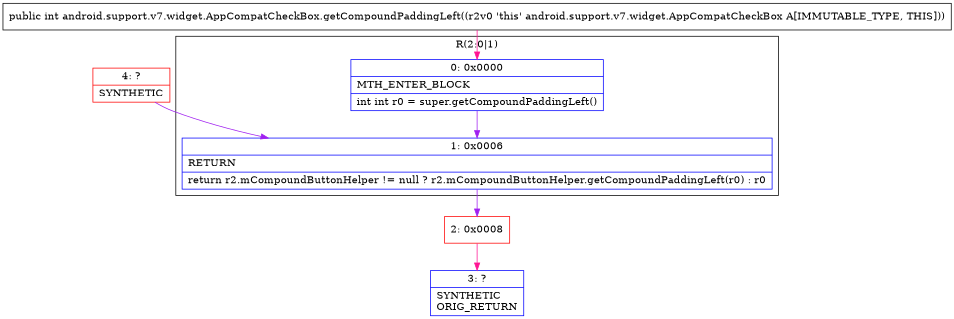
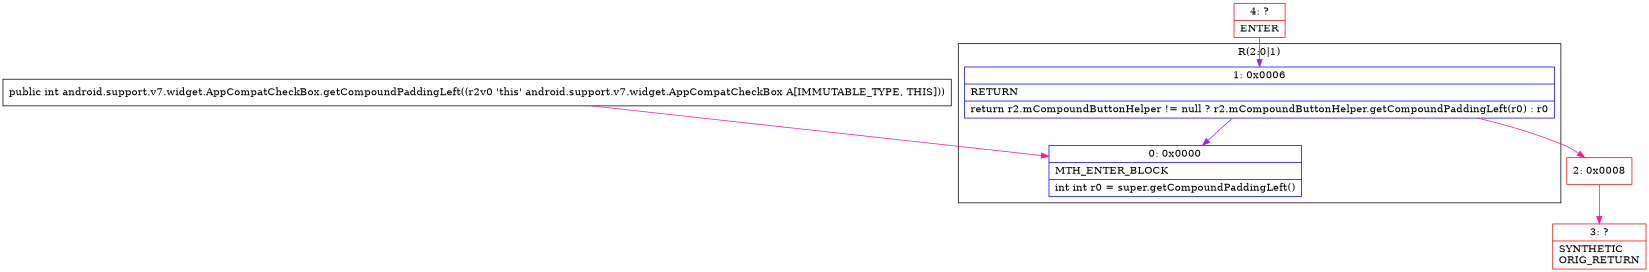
  digraph {
    fontname="DejaVu Serif"
    node [color=red fontname="DejaVu Serif" shape=record]
    edge [color=deeppink fontname="DejaVu Serif"]
    n1 [color=blue label="{0\:\ 0x0000|MTH_ENTER_BLOCK\l|int int r0 = super.getCompoundPaddingLeft()\l}"]
    n2 [color=blue label="{1\:\ 0x0006|RETURN\l|return r2.mCompoundButtonHelper != null ? r2.mCompoundButtonHelper.getCompoundPaddingLeft(r0) : r0\l}"]
    n3 [label="{2\:\ 0x0008}"]
-   n4 [color=blue label="{3\:\ ?|SYNTHETIC\lORIG_RETURN\l}"]
-   n5 [label="{4\:\ ?|SYNTHETIC\l}"]
+   n4 [label="{3\:\ ?|SYNTHETIC\lORIG_RETURN\l}"]
+   n5 [label="{4\:\ ?|ENTER\l}"]
    n6 [label="{public int android.support.v7.widget.AppCompatCheckBox.getCompoundPaddingLeft((r2v0 'this' android.support.v7.widget.AppCompatCheckBox A[IMMUTABLE_TYPE, THIS])) }" color=""]
    subgraph cluster_1 {
      label="R(2:0|1)"
      n1
      n2
    }
-   n1 -> n2 [color=purple]
-   n2 -> n3 [color=purple]
+   n2 -> n1 [color=purple]
+   n2 -> n3
    n3 -> n4
    n5 -> n2 [color=purple]
    n6 -> n1
  }
